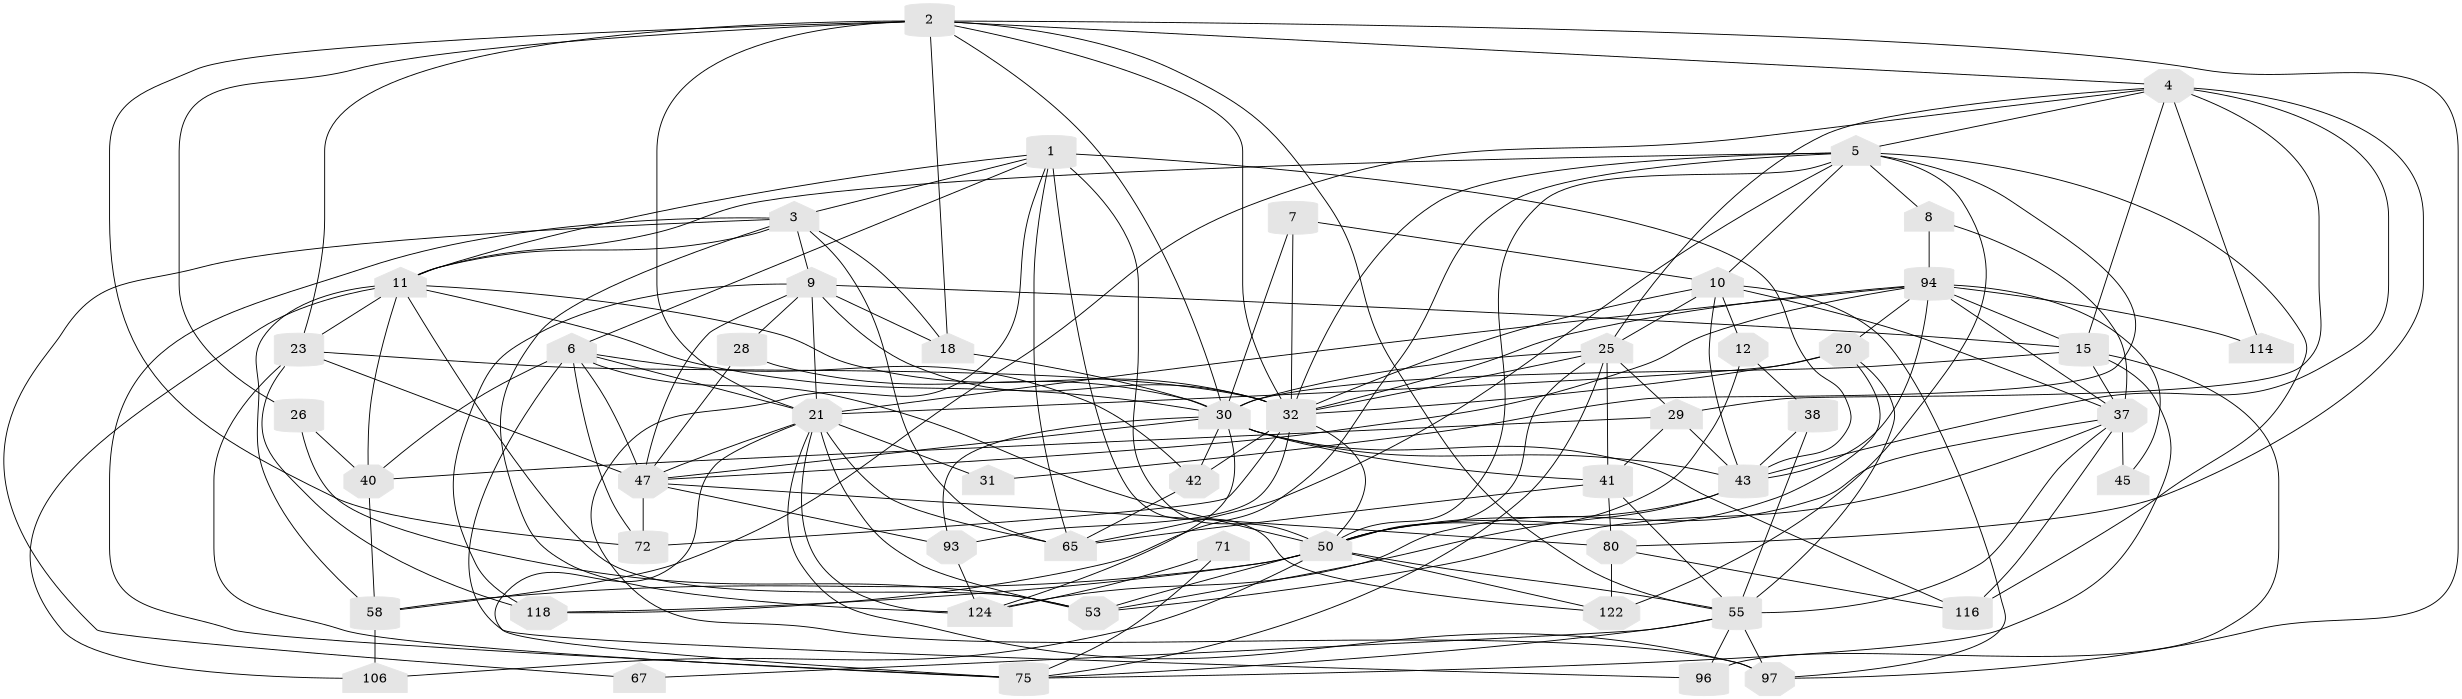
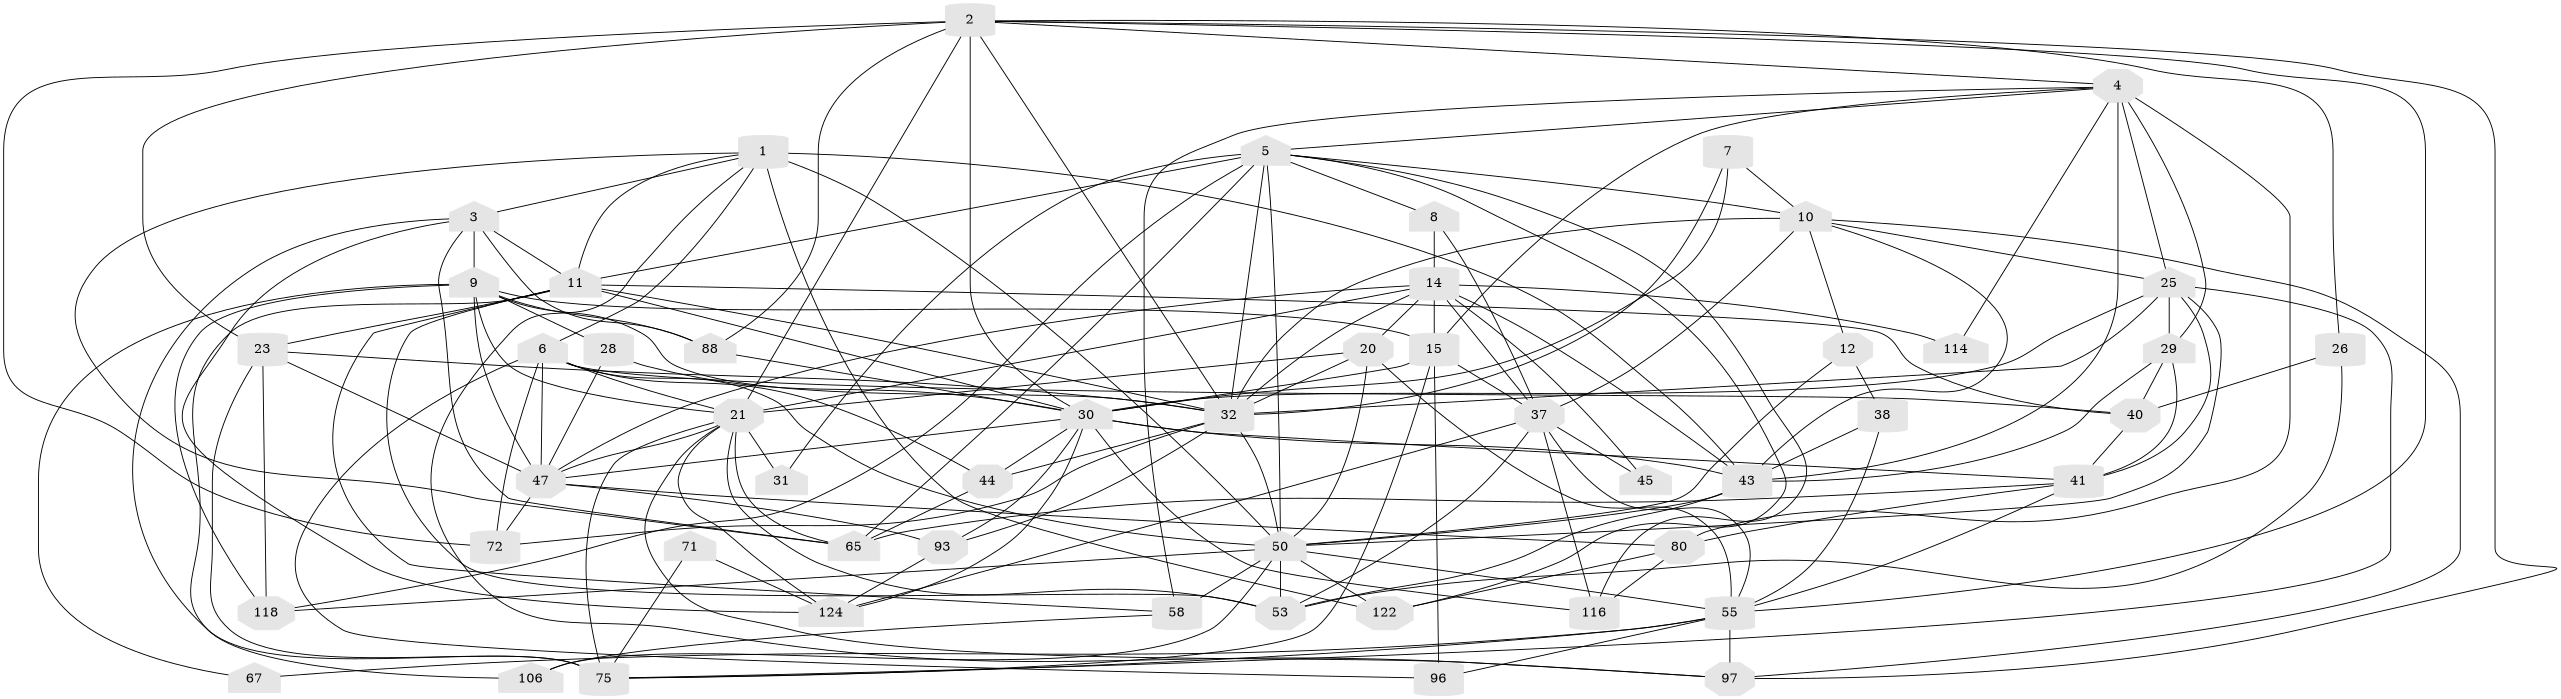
  graph {
    node [color=gray90 shape=house style=filled]
    1 [shape=cylinder super="+91+27"]
    3 [super="+16+13"]
    6 [super="+24+79"]
    11 [super="+82+125+90"]
    43 [shape=cylinder super="+66+52"]
    50 [super="+121+63+99+88"]
    65 [super="+100+102"]
    97 [shape=octagon]
    122 [shape=octagon]
-   18 [super="+60"]
+   18 [super="+60" label=88]
    9 [super="+112+51"]
    67
    75 [shape=cylinder super="+95"]
    124 [super="+126"]
    21 [shape=octagon super="+68+35+54"]
    40 [shape=octagon super="+103+105"]
-   42 [shape=octagon]
+   42 [shape=octagon label=44]
    47 [shape=octagon super="+49"]
    72 [shape=cylinder]
    96 [shape=cylinder super="+115"]
    23 [shape=cylinder super="+34"]
    30 [super="+109+56"]
    32 [shape=cylinder super="+33+94+39"]
    58 [shape=cylinder super="+92"]
    53 [shape=octagon super="+81"]
    106
    55 [shape=cylinder super="+86"]
    118 [shape=octagon]
    2 [shape=cylinder super="+36"]
    4 [shape=octagon super="+22"]
    26 [shape=cylinder]
    5 [super="+57+46"]
    15 [shape=cylinder super="+117"]
    25 [super="+69"]
    29 [super="+113"]
    80 [shape=octagon]
    114
    20 [shape=octagon super="+62"]
    31 [super="+120"]
    116 [shape=cylinder super="+129"]
    41 [shape=cylinder super="+87"]
    93 [shape=octagon]
    28 [shape=cylinder]
    8
    10 [super="+128+19"]
    37 [shape=octagon super="+89"]
-   14 [shape=cylinder super="+73" label=94]
+   14 [shape=cylinder super="+73"]
    12 [shape=octagon]
    7 [shape=cylinder]
    45
    38 [shape=cylinder super="+74"]
    71
    1 -- 3
    1 -- 6
    1 -- 11
    1 -- 43
    1 -- 50 [weight=3]
    1 -- 65
    1 -- 97
    1 -- 122
    3 -- 11
    3 -- 65
    3 -- 18
    3 -- 9
-   3 -- 67
+   9 -- 67
    3 -- 75
    3 -- 124
    6 -- 50
    6 -- 21
    6 -- 40
    6 -- 42 [weight=2]
    6 -- 47
    6 -- 72
    6 -- 96
    11 -- 40
    11 -- 23
    11 -- 30
    11 -- 32
    11 -- 58
    11 -- 53
    11 -- 106
    43 -- 50
    43 -- 53
    50 -- 122
    50 -- 58 [weight=2]
    50 -- 53
    50 -- 106
    50 -- 55
    50 -- 118
    18 -- 30
    9 -- 18
    9 -- 21 [weight=2]
    9 -- 47
    9 -- 32
    9 -- 118
    9 -- 15
    9 -- 28
    21 -- 65
    21 -- 97
    21 -- 75
    21 -- 124
    21 -- 47
    21 -- 53
    21 -- 31 [weight=3]
-   40 -- 58 [weight=2]
+   40 -- 41 [weight=2]
    42 -- 65
    47 -- 72
    47 -- 80
    47 -- 93
    23 -- 75 [weight=2]
    23 -- 47
    23 -- 32
    23 -- 118
    30 -- 43
    30 -- 124
    30 -- 42
    30 -- 47
    30 -- 116
    30 -- 41
    30 -- 93
    32 -- 50
    32 -- 42
    32 -- 72
    32 -- 93
    58 -- 106
    55 -- 97
    55 -- 67
    55 -- 75
    55 -- 96
    2 -- 97
    2 -- 18 [weight=2]
    2 -- 21
    2 -- 72
    2 -- 23
    2 -- 30
    2 -- 32
    2 -- 55
    2 -- 4
    2 -- 26
    4 -- 43 [weight=2]
    4 -- 58
    4 -- 5
    4 -- 15
    4 -- 25 [weight=2]
    4 -- 29
    4 -- 80
    4 -- 114
    26 -- 40
    26 -- 53
    5 -- 11
    5 -- 50
    5 -- 65
    5 -- 122
    5 -- 32
    5 -- 118
    5 -- 31 [weight=2]
    5 -- 116
    5 -- 8
    5 -- 10
    15 -- 75
    15 -- 96
    15 -- 30
    15 -- 37
    25 -- 50
    25 -- 75
    25 -- 30
    25 -- 32
    25 -- 29
    25 -- 41
    29 -- 43
    29 -- 40
    29 -- 41
    80 -- 122
    80 -- 116
    20 -- 50
    20 -- 21
    20 -- 32 [weight=2]
    20 -- 55
    41 -- 65
    41 -- 55
    41 -- 80
    93 -- 124
    28 -- 47
    28 -- 30
    8 -- 37
    8 -- 14
    10 -- 43
    10 -- 97
    10 -- 32
    10 -- 25
    10 -- 37
    10 -- 12
    37 -- 124
    37 -- 53
    37 -- 55
    37 -- 116
    37 -- 45
    14 -- 43
    14 -- 21
    14 -- 47
    14 -- 32
    14 -- 15
    14 -- 114
    14 -- 20
    14 -- 37
    14 -- 45
    12 -- 50
    12 -- 38
    7 -- 30
    7 -- 32
    7 -- 10
    38 -- 43
    38 -- 55
    71 -- 75
    71 -- 124
  }
